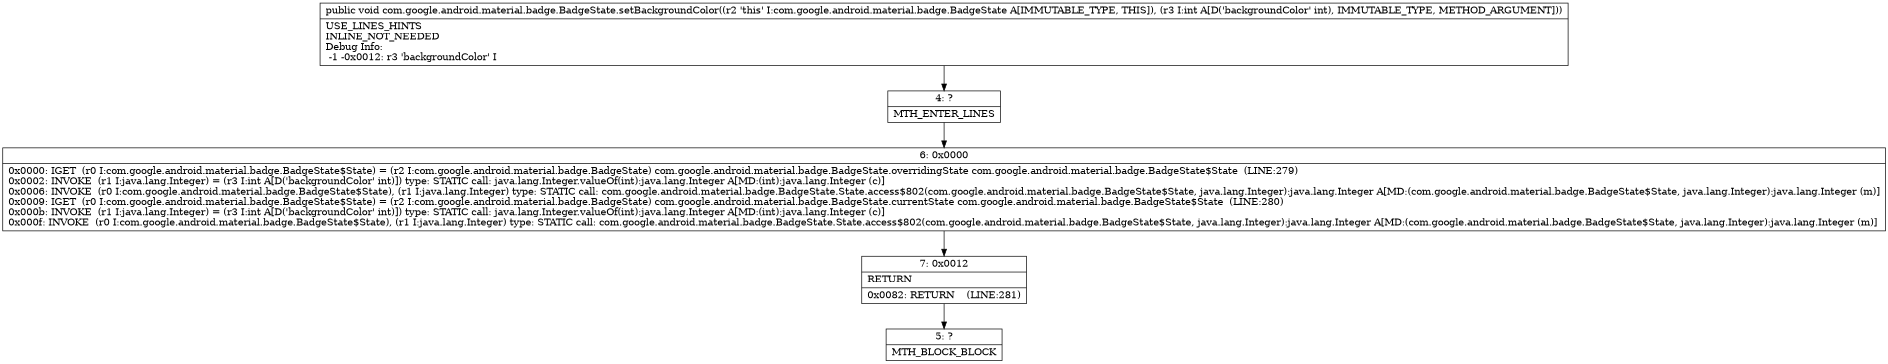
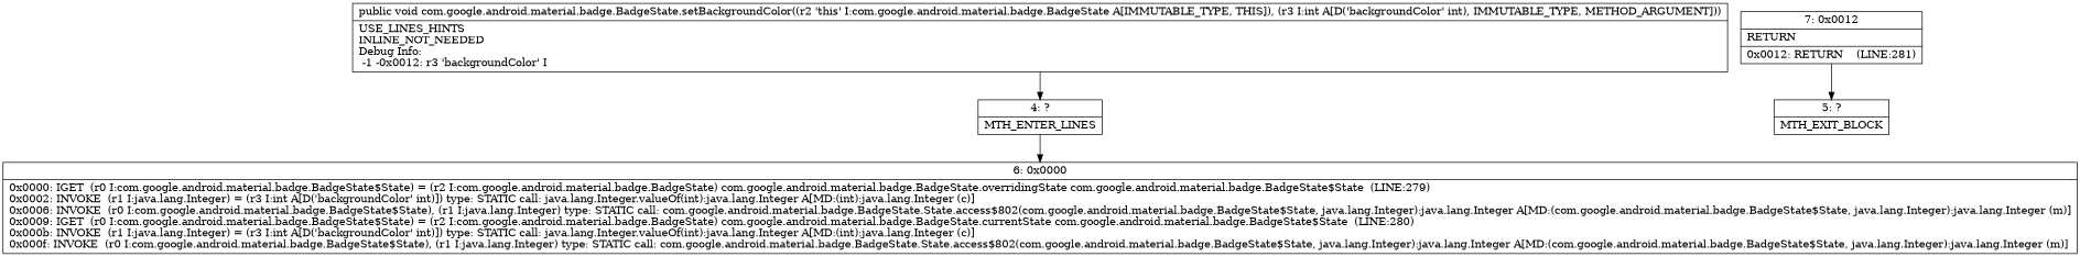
  digraph {
    node [shape=record]
    n1 [label="{4\:\ ?|MTH_ENTER_LINES\l}"]
    n2 [label="{6\:\ 0x0000|0x0000: IGET  (r0 I:com.google.android.material.badge.BadgeState$State) = (r2 I:com.google.android.material.badge.BadgeState) com.google.android.material.badge.BadgeState.overridingState com.google.android.material.badge.BadgeState$State  (LINE:279)\l0x0002: INVOKE  (r1 I:java.lang.Integer) = (r3 I:int A[D('backgroundColor' int)]) type: STATIC call: java.lang.Integer.valueOf(int):java.lang.Integer A[MD:(int):java.lang.Integer (c)]\l0x0006: INVOKE  (r0 I:com.google.android.material.badge.BadgeState$State), (r1 I:java.lang.Integer) type: STATIC call: com.google.android.material.badge.BadgeState.State.access$802(com.google.android.material.badge.BadgeState$State, java.lang.Integer):java.lang.Integer A[MD:(com.google.android.material.badge.BadgeState$State, java.lang.Integer):java.lang.Integer (m)]\l0x0009: IGET  (r0 I:com.google.android.material.badge.BadgeState$State) = (r2 I:com.google.android.material.badge.BadgeState) com.google.android.material.badge.BadgeState.currentState com.google.android.material.badge.BadgeState$State  (LINE:280)\l0x000b: INVOKE  (r1 I:java.lang.Integer) = (r3 I:int A[D('backgroundColor' int)]) type: STATIC call: java.lang.Integer.valueOf(int):java.lang.Integer A[MD:(int):java.lang.Integer (c)]\l0x000f: INVOKE  (r0 I:com.google.android.material.badge.BadgeState$State), (r1 I:java.lang.Integer) type: STATIC call: com.google.android.material.badge.BadgeState.State.access$802(com.google.android.material.badge.BadgeState$State, java.lang.Integer):java.lang.Integer A[MD:(com.google.android.material.badge.BadgeState$State, java.lang.Integer):java.lang.Integer (m)]\l}"]
-   n3 [label="{7\:\ 0x0012|RETURN\l|0x0082: RETURN    (LINE:281)\l}"]
-   n4 [label="{5\:\ ?|MTH_BLOCK_BLOCK\l}"]
+   n3 [label="{7\:\ 0x0012|RETURN\l|0x0012: RETURN    (LINE:281)\l}"]
+   n4 [label="{5\:\ ?|MTH_EXIT_BLOCK\l}"]
    n5 [label="{public void com.google.android.material.badge.BadgeState.setBackgroundColor((r2 'this' I:com.google.android.material.badge.BadgeState A[IMMUTABLE_TYPE, THIS]), (r3 I:int A[D('backgroundColor' int), IMMUTABLE_TYPE, METHOD_ARGUMENT]))  | USE_LINES_HINTS\lINLINE_NOT_NEEDED\lDebug Info:\l  \-1 \-0x0012: r3 'backgroundColor' I\l}"]
    n1 -> n2
-   n2 -> n3
    n3 -> n4
    n5 -> n1
  }
